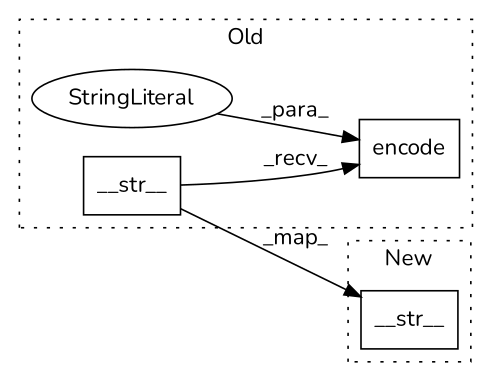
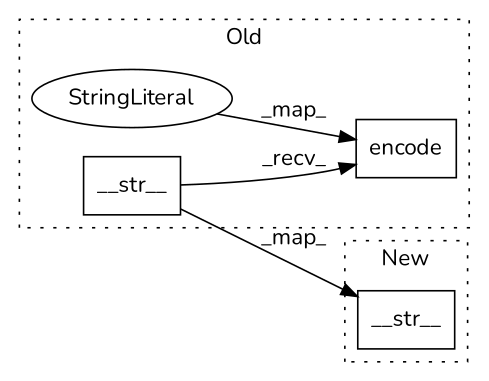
  digraph {
    rankdir=LR
    fontname=Nunito
    node [a=32 l=9 shape=box fontname=Nunito]
    edge [fontname=Nunito]
    n1 [label=__str__ s=6049]
    n2 [l="7,1" label=encode s="6059,6073"]
    n3 [a=45 l=7 label=StringLiteral s=6066 shape=ellipse]
    n4 [label=__str__ s=6041]
    subgraph cluster_1 {
      label=Old
      style=dotted
      n1
      n2
      n3
    }
    subgraph cluster_2 {
      label=New
      style=dotted
      n4
    }
    n1 -> n2 [label=_recv_]
    n1 -> n4 [label=_map_]
-   n3 -> n2 [label=_para_]
+   n3 -> n2 [label=_map_]
  }
